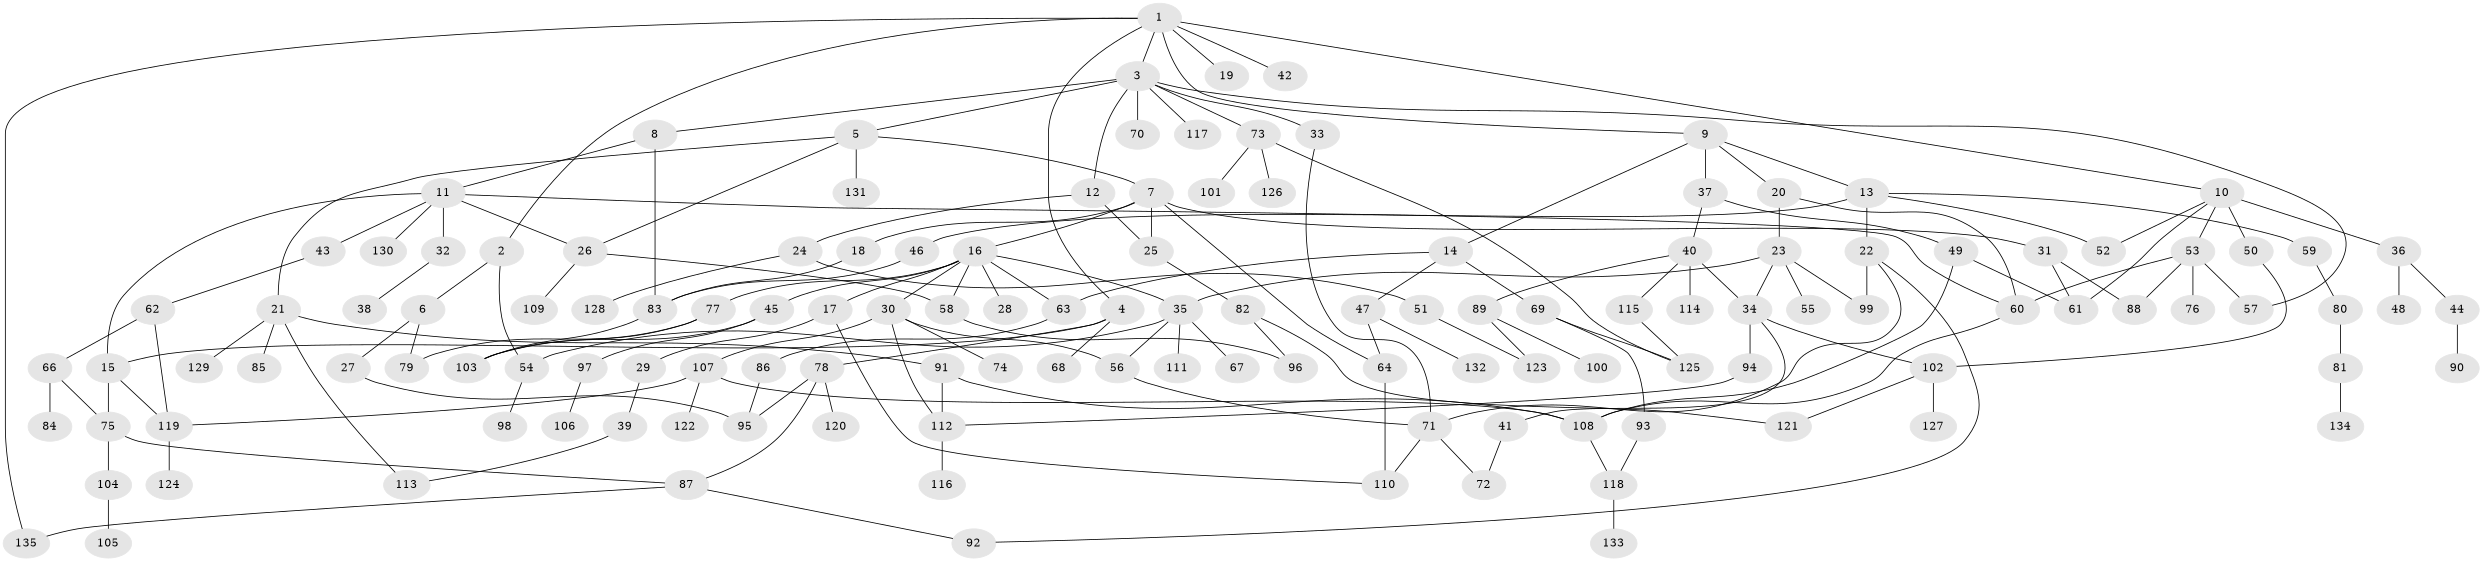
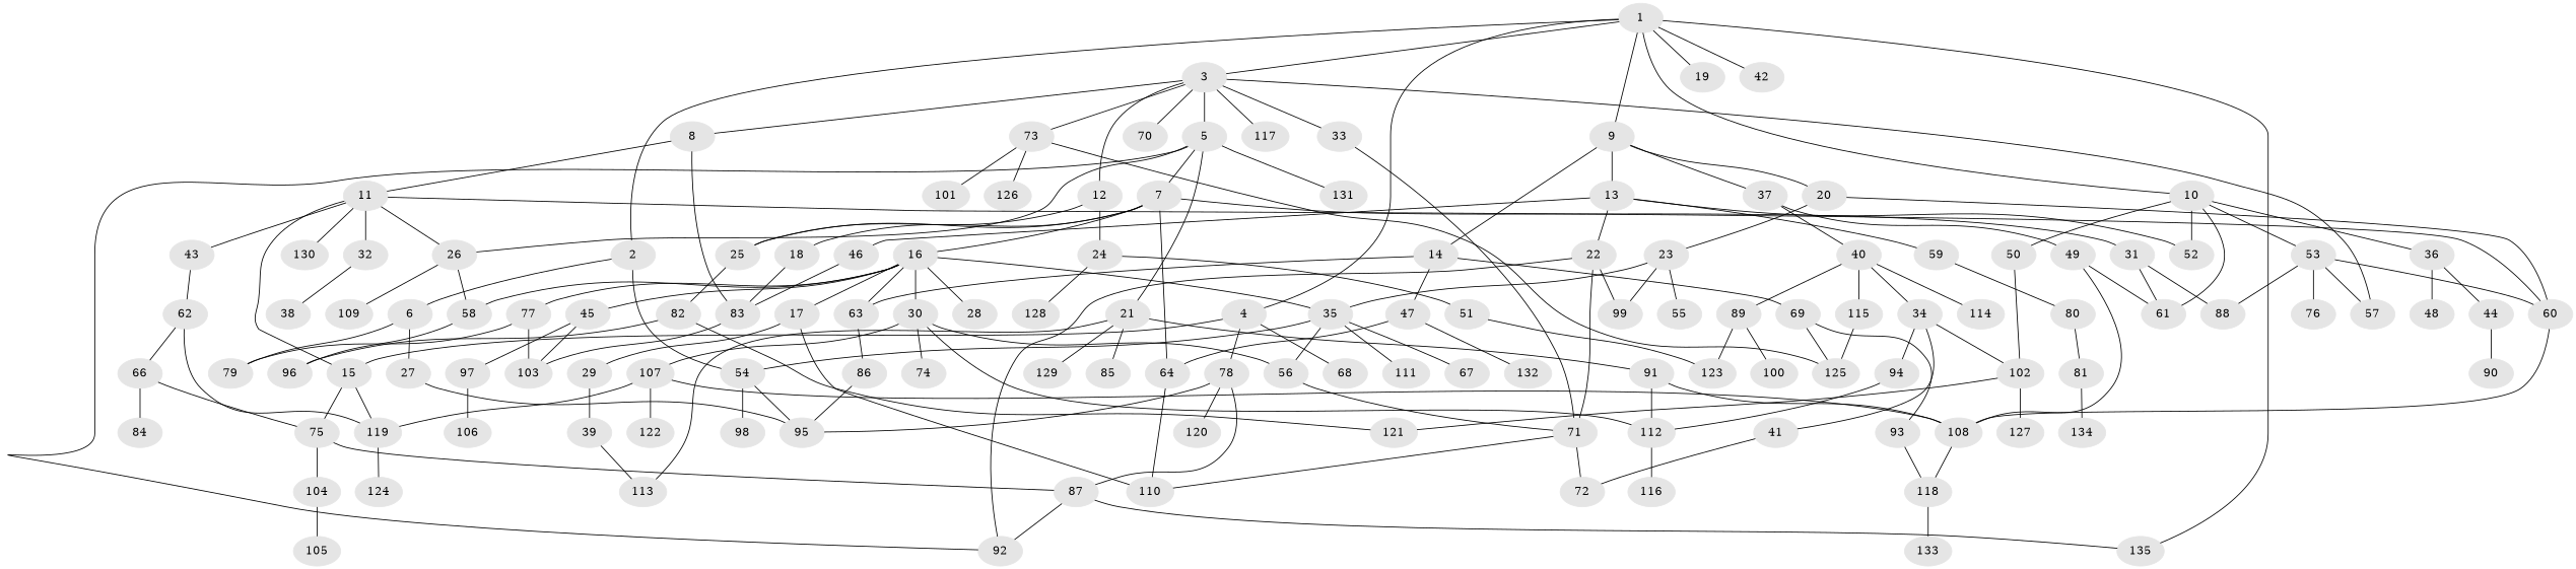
  graph {
    node [color=gray90 style=filled]
    1
    2
    3
    4
    9
    10
    19
    42
    135
    6
    54
    5
    8
    12
    33
    57
    70
    73
    117
    15
    68
    78
    13
    14
    20
    37
    36
    50
    52
    53
    61
    27
    79
    95
    98
    7
    21
    26
    92
    131
    11
    83
    25
    24
    71
    125
    101
    126
    75
    119
    87
    120
    16
    18
    31
    64
    85
    91
    113
    129
    58
    109
    63
    17
    28
    30
    35
    45
    77
    82
    88
    110
    32
    43
    60
    130
    103
    22
    46
    59
    47
    69
    23
    40
    49
    44
    48
    102
    76
    38
    62
    108
    51
    128
    99
    80
    132
    86
    93
    104
    124
    29
    56
    74
    107
    112
    67
    111
    97
    96
    39
    34
    55
    72
    41
    94
    123
    121
    122
    116
    127
    90
    89
    114
    115
    100
    66
    106
    118
    81
    84
    105
    134
    133
    1 -- 2
    1 -- 3
    1 -- 4
    1 -- 9
    1 -- 10
    1 -- 19
    1 -- 42
    1 -- 135
    2 -- 6
    2 -- 54
    3 -- 5
    3 -- 8
    3 -- 12
    3 -- 33
    3 -- 57
    3 -- 70
    3 -- 73
    3 -- 117
    4 -- 15
    4 -- 68
    4 -- 78
    9 -- 13
    9 -- 14
    9 -- 20
    9 -- 37
    10 -- 36
    10 -- 50
    10 -- 52
    10 -- 53
    10 -- 61
    6 -- 27
    6 -- 79
+   54 -- 95
    54 -- 98
    5 -- 7
    5 -- 21
    5 -- 26
+   5 -- 92
    5 -- 131
    8 -- 11
    8 -- 83
    12 -- 25
    12 -- 24
    33 -- 71
    73 -- 125
    73 -- 101
    73 -- 126
    15 -- 75
    15 -- 119
    78 -- 95
    78 -- 87
    78 -- 120
    13 -- 52
    13 -- 22
    13 -- 46
    13 -- 59
    14 -- 63
    14 -- 47
    14 -- 69
    20 -- 60
    20 -- 23
    37 -- 40
    37 -- 49
    36 -- 44
    36 -- 48
    50 -- 102
    53 -- 57
    53 -- 88
    53 -- 60
    53 -- 76
    27 -- 95
    7 -- 25
    7 -- 16
    7 -- 18
    7 -- 31
    7 -- 64
    21 -- 85
    21 -- 91
    21 -- 113
    21 -- 129
    26 -- 58
    26 -- 109
    11 -- 15
    11 -- 26
    11 -- 32
    11 -- 43
    11 -- 60
    11 -- 130
    83 -- 103
    25 -- 82
    24 -- 51
    24 -- 128
    71 -- 110
    71 -- 72
    75 -- 87
    75 -- 104
    119 -- 124
    87 -- 135
    87 -- 92
    16 -- 58
    16 -- 63
    16 -- 17
    16 -- 28
    16 -- 30
    16 -- 35
    16 -- 45
    16 -- 77
    18 -- 83
    31 -- 61
    31 -- 88
    64 -- 110
    91 -- 108
    91 -- 112
    58 -- 96
    63 -- 86
    17 -- 110
    17 -- 29
    30 -- 56
    30 -- 74
    30 -- 107
    30 -- 112
    35 -- 54
    35 -- 56
    35 -- 67
    35 -- 111
    45 -- 103
    45 -- 97
    77 -- 79
    77 -- 103
    82 -- 96
    82 -- 121
    32 -- 38
    43 -- 62
    60 -- 108
    22 -- 92
    22 -- 71
    22 -- 99
    46 -- 83
    59 -- 80
    47 -- 64
    47 -- 132
    69 -- 125
    69 -- 93
    23 -- 35
    23 -- 99
-   23 -- 34
    23 -- 55
    40 -- 34
    40 -- 89
    40 -- 114
    40 -- 115
    49 -- 61
    49 -- 108
    44 -- 90
    102 -- 121
    102 -- 127
    62 -- 119
    62 -- 66
    108 -- 118
    51 -- 123
    80 -- 81
    86 -- 95
    93 -- 118
    104 -- 105
    29 -- 39
    56 -- 71
    107 -- 119
    107 -- 108
    107 -- 122
    112 -- 116
    97 -- 106
    39 -- 113
    34 -- 102
    34 -- 41
    34 -- 94
    41 -- 72
    94 -- 112
    89 -- 123
    89 -- 100
    115 -- 125
    66 -- 75
    66 -- 84
    118 -- 133
    81 -- 134
  }
